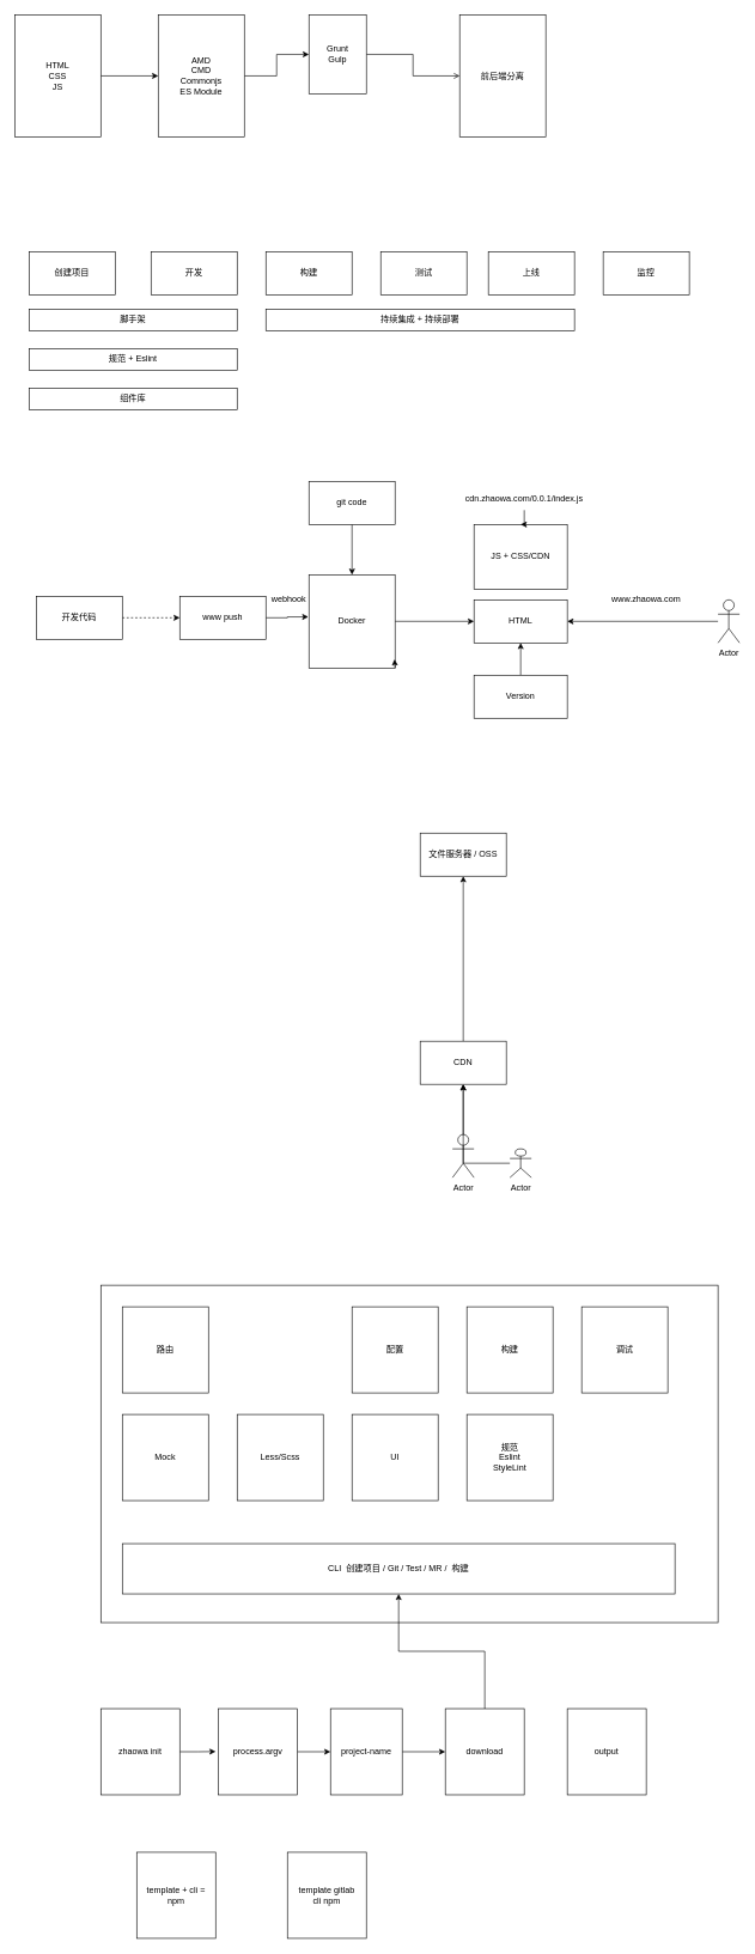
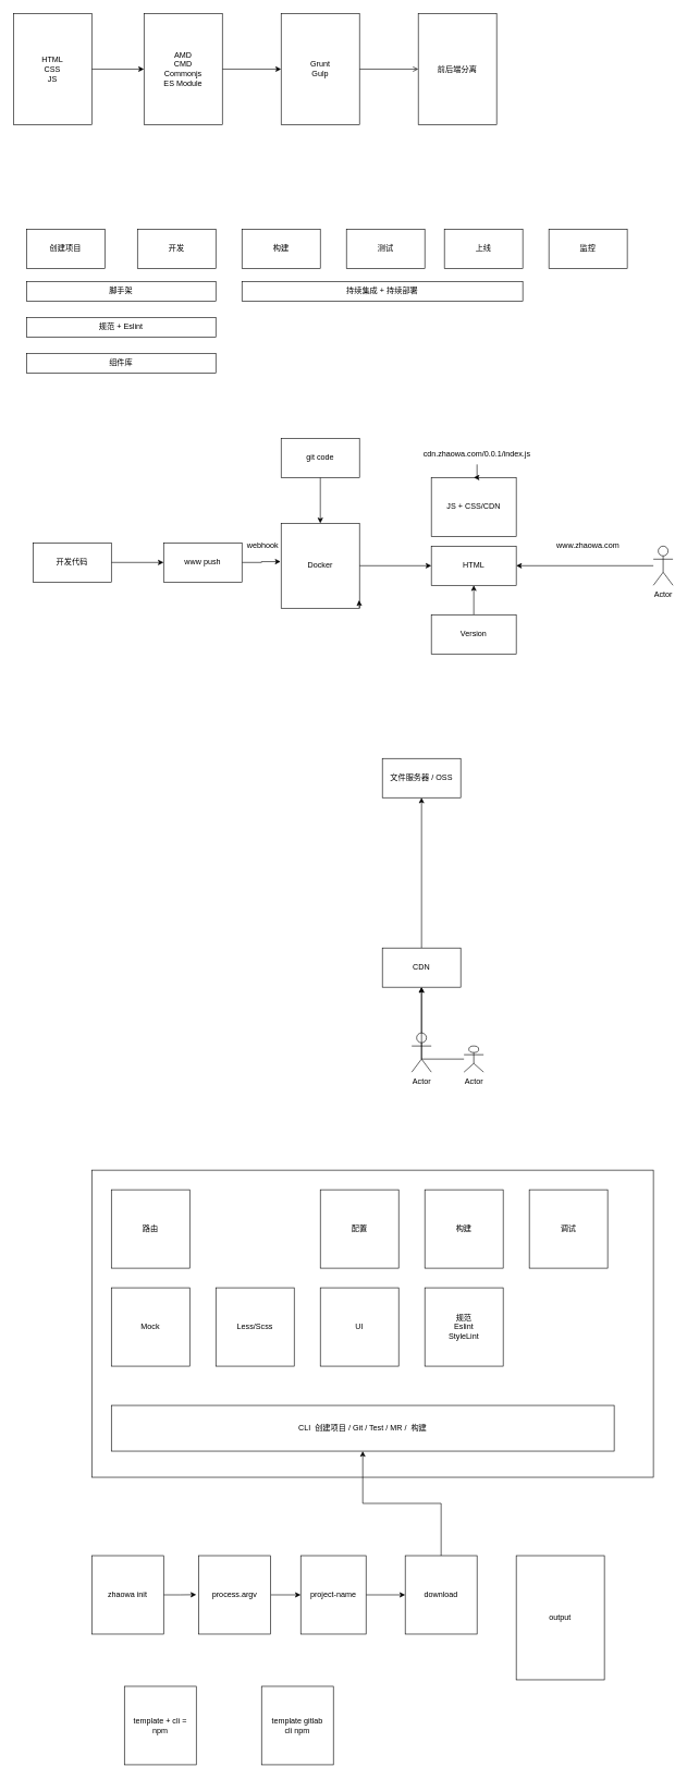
  <mxCell id="0" />
  <mxCell id="1" parent="0" />
  <mxCell id="2" style="edgeStyle=orthogonalEdgeStyle;rounded=0;orthogonalLoop=1;jettySize=auto;html=1;entryX=0;entryY=0.5;entryDx=0;entryDy=0;" edge="1" parent="1" source="3" target="5"><mxGeometry relative="1" as="geometry" /></mxCell>
  <mxCell id="3" value="HTML&lt;br&gt;CSS&lt;br&gt;JS" style="rounded=0;whiteSpace=wrap;html=1;" vertex="1" parent="1"><mxGeometry x="20" y="20" width="120" height="170" as="geometry" /></mxCell>
  <mxCell id="4" style="edgeStyle=orthogonalEdgeStyle;rounded=0;orthogonalLoop=1;jettySize=auto;html=1;exitX=1;exitY=0.5;exitDx=0;exitDy=0;entryX=0;entryY=0.5;entryDx=0;entryDy=0;" edge="1" parent="1" source="5" target="7"><mxGeometry relative="1" as="geometry" /></mxCell>
  <mxCell id="5" value="AMD&lt;br&gt;CMD&lt;br&gt;Commonjs&lt;br&gt;ES Module" style="rounded=0;whiteSpace=wrap;html=1;" vertex="1" parent="1"><mxGeometry x="220" y="20" width="120" height="170" as="geometry" /></mxCell>
  <mxCell id="6" style="edgeStyle=orthogonalEdgeStyle;rounded=0;orthogonalLoop=1;jettySize=auto;html=1;exitX=1;exitY=0.5;exitDx=0;exitDy=0;endArrow=open;" edge="1" parent="1" source="7" target="8"><mxGeometry relative="1" as="geometry" /></mxCell>
- <mxCell id="7" value="Grunt&lt;br&gt;Gulp" style="rounded=0;whiteSpace=wrap;html=1;" vertex="1" parent="1"><mxGeometry x="430" y="20" width="80" height="110" as="geometry" /></mxCell>
+ <mxCell id="7" value="Grunt&lt;br&gt;Gulp" style="rounded=0;whiteSpace=wrap;html=1;" vertex="1" parent="1"><mxGeometry x="430" y="20" width="120" height="170" as="geometry" /></mxCell>
  <mxCell id="8" value="前后端分离" style="rounded=0;whiteSpace=wrap;html=1;" vertex="1" parent="1"><mxGeometry x="640" y="20" width="120" height="170" as="geometry" /></mxCell>
  <mxCell id="9" value="创建项目" style="rounded=0;whiteSpace=wrap;html=1;" vertex="1" parent="1"><mxGeometry x="40" y="350" width="120" height="60" as="geometry" /></mxCell>
  <mxCell id="10" value="开发" style="rounded=0;whiteSpace=wrap;html=1;" vertex="1" parent="1"><mxGeometry x="210" y="350" width="120" height="60" as="geometry" /></mxCell>
  <mxCell id="11" value="构建" style="rounded=0;whiteSpace=wrap;html=1;" vertex="1" parent="1"><mxGeometry x="370" y="350" width="120" height="60" as="geometry" /></mxCell>
  <mxCell id="12" value="测试" style="rounded=0;whiteSpace=wrap;html=1;" vertex="1" parent="1"><mxGeometry x="530" y="350" width="120" height="60" as="geometry" /></mxCell>
  <mxCell id="13" value="上线" style="rounded=0;whiteSpace=wrap;html=1;" vertex="1" parent="1"><mxGeometry x="680" y="350" width="120" height="60" as="geometry" /></mxCell>
  <mxCell id="14" value="监控" style="rounded=0;whiteSpace=wrap;html=1;" vertex="1" parent="1"><mxGeometry x="840" y="350" width="120" height="60" as="geometry" /></mxCell>
  <mxCell id="15" value="脚手架" style="rounded=0;whiteSpace=wrap;html=1;" vertex="1" parent="1"><mxGeometry x="40" y="430" width="290" height="30" as="geometry" /></mxCell>
  <mxCell id="16" value="规范 + Eslint" style="rounded=0;whiteSpace=wrap;html=1;" vertex="1" parent="1"><mxGeometry x="40" y="485" width="290" height="30" as="geometry" /></mxCell>
  <mxCell id="17" value="组件库" style="rounded=0;whiteSpace=wrap;html=1;" vertex="1" parent="1"><mxGeometry x="40" y="540" width="290" height="30" as="geometry" /></mxCell>
  <mxCell id="18" value="持续集成 + 持续部署" style="rounded=0;whiteSpace=wrap;html=1;" vertex="1" parent="1"><mxGeometry x="370" y="430" width="430" height="30" as="geometry" /></mxCell>
  <mxCell id="19" style="edgeStyle=orthogonalEdgeStyle;rounded=0;orthogonalLoop=1;jettySize=auto;html=1;" edge="1" parent="1" source="20" target="31"><mxGeometry relative="1" as="geometry"><mxPoint x="650" y="865" as="targetPoint" /></mxGeometry></mxCell>
  <mxCell id="20" value="Docker" style="rounded=0;whiteSpace=wrap;html=1;" vertex="1" parent="1"><mxGeometry x="430" y="800" width="120" height="130" as="geometry" /></mxCell>
- <mxCell id="21" style="edgeStyle=orthogonalEdgeStyle;rounded=0;orthogonalLoop=1;jettySize=auto;html=1;exitX=1;exitY=0.5;exitDx=0;exitDy=0;entryX=0;entryY=0.5;entryDx=0;entryDy=0;dashed=1;" edge="1" parent="1" source="22" target="24"><mxGeometry relative="1" as="geometry" /></mxCell>
+ <mxCell id="21" style="edgeStyle=orthogonalEdgeStyle;rounded=0;orthogonalLoop=1;jettySize=auto;html=1;exitX=1;exitY=0.5;exitDx=0;exitDy=0;entryX=0;entryY=0.5;entryDx=0;entryDy=0;" edge="1" parent="1" source="22" target="24"><mxGeometry relative="1" as="geometry" /></mxCell>
  <mxCell id="22" value="开发代码" style="rounded=0;whiteSpace=wrap;html=1;" vertex="1" parent="1"><mxGeometry x="50" y="830" width="120" height="60" as="geometry" /></mxCell>
  <mxCell id="23" style="edgeStyle=orthogonalEdgeStyle;rounded=0;orthogonalLoop=1;jettySize=auto;html=1;entryX=-0.007;entryY=0.452;entryDx=0;entryDy=0;entryPerimeter=0;" edge="1" parent="1" source="24" target="20"><mxGeometry relative="1" as="geometry" /></mxCell>
  <mxCell id="24" value="www push" style="rounded=0;whiteSpace=wrap;html=1;" vertex="1" parent="1"><mxGeometry x="250" y="830" width="120" height="60" as="geometry" /></mxCell>
  <mxCell id="25" style="edgeStyle=orthogonalEdgeStyle;rounded=0;orthogonalLoop=1;jettySize=auto;html=1;exitX=1;exitY=1;exitDx=0;exitDy=0;entryX=0.993;entryY=0.907;entryDx=0;entryDy=0;entryPerimeter=0;" edge="1" parent="1" source="20" target="20"><mxGeometry relative="1" as="geometry" /></mxCell>
  <mxCell id="26" style="edgeStyle=orthogonalEdgeStyle;rounded=0;orthogonalLoop=1;jettySize=auto;html=1;entryX=1;entryY=0.5;entryDx=0;entryDy=0;" edge="1" parent="1" source="27" target="31"><mxGeometry relative="1" as="geometry" /></mxCell>
  <mxCell id="27" value="Actor" style="shape=umlActor;verticalLabelPosition=bottom;verticalAlign=top;html=1;outlineConnect=0;" vertex="1" parent="1"><mxGeometry x="1000" y="835" width="30" height="60" as="geometry" /></mxCell>
  <mxCell id="28" value="JS + CSS/CDN" style="rounded=0;whiteSpace=wrap;html=1;" vertex="1" parent="1"><mxGeometry x="660" y="730" width="130" height="90" as="geometry" /></mxCell>
  <mxCell id="29" value="" style="edgeStyle=orthogonalEdgeStyle;rounded=0;orthogonalLoop=1;jettySize=auto;html=1;" edge="1" parent="1" source="30" target="28"><mxGeometry relative="1" as="geometry" /></mxCell>
  <mxCell id="30" value="cdn.zhaowa.com/0.0.1/index.js" style="text;html=1;strokeColor=none;fillColor=none;align=center;verticalAlign=middle;whiteSpace=wrap;rounded=0;" vertex="1" parent="1"><mxGeometry x="700" y="680" width="60" height="30" as="geometry" /></mxCell>
  <mxCell id="31" value="HTML" style="rounded=0;whiteSpace=wrap;html=1;" vertex="1" parent="1"><mxGeometry x="660" y="835" width="130" height="60" as="geometry" /></mxCell>
  <mxCell id="32" value="www.zhaowa.com" style="text;html=1;strokeColor=none;fillColor=none;align=center;verticalAlign=middle;whiteSpace=wrap;rounded=0;" vertex="1" parent="1"><mxGeometry x="870" y="820" width="60" height="30" as="geometry" /></mxCell>
  <mxCell id="33" style="edgeStyle=orthogonalEdgeStyle;rounded=0;orthogonalLoop=1;jettySize=auto;html=1;entryX=0.5;entryY=1;entryDx=0;entryDy=0;" edge="1" parent="1" source="34" target="31"><mxGeometry relative="1" as="geometry" /></mxCell>
  <mxCell id="34" value="Version" style="rounded=0;whiteSpace=wrap;html=1;" vertex="1" parent="1"><mxGeometry x="660" y="940" width="130" height="60" as="geometry" /></mxCell>
  <mxCell id="35" style="edgeStyle=orthogonalEdgeStyle;rounded=0;orthogonalLoop=1;jettySize=auto;html=1;entryX=0.5;entryY=0;entryDx=0;entryDy=0;" edge="1" parent="1" source="36" target="20"><mxGeometry relative="1" as="geometry" /></mxCell>
  <mxCell id="36" value="git code" style="rounded=0;whiteSpace=wrap;html=1;" vertex="1" parent="1"><mxGeometry x="430" y="670" width="120" height="60" as="geometry" /></mxCell>
  <mxCell id="37" value="webhook" style="text;html=1;strokeColor=none;fillColor=none;align=center;verticalAlign=middle;whiteSpace=wrap;rounded=0;" vertex="1" parent="1"><mxGeometry x="370" y="820" width="64" height="30" as="geometry" /></mxCell>
  <mxCell id="38" style="edgeStyle=orthogonalEdgeStyle;rounded=0;orthogonalLoop=1;jettySize=auto;html=1;entryX=0.5;entryY=1;entryDx=0;entryDy=0;" edge="1" parent="1" source="39" target="42"><mxGeometry relative="1" as="geometry" /></mxCell>
  <mxCell id="39" value="Actor" style="shape=umlActor;verticalLabelPosition=bottom;verticalAlign=top;html=1;outlineConnect=0;" vertex="1" parent="1"><mxGeometry x="630" y="1580" width="30" height="60" as="geometry" /></mxCell>
  <mxCell id="40" value="文件服务器 / OSS" style="rounded=0;whiteSpace=wrap;html=1;" vertex="1" parent="1"><mxGeometry x="585" y="1160" width="120" height="60" as="geometry" /></mxCell>
  <mxCell id="41" style="edgeStyle=orthogonalEdgeStyle;rounded=0;orthogonalLoop=1;jettySize=auto;html=1;entryX=0.5;entryY=1;entryDx=0;entryDy=0;" edge="1" parent="1" source="42" target="40"><mxGeometry relative="1" as="geometry" /></mxCell>
  <mxCell id="42" value="CDN" style="rounded=0;whiteSpace=wrap;html=1;" vertex="1" parent="1"><mxGeometry x="585" y="1450" width="120" height="60" as="geometry" /></mxCell>
  <mxCell id="43" style="edgeStyle=orthogonalEdgeStyle;rounded=0;orthogonalLoop=1;jettySize=auto;html=1;entryX=0.5;entryY=1;entryDx=0;entryDy=0;" edge="1" parent="1" source="44" target="42"><mxGeometry relative="1" as="geometry" /></mxCell>
  <mxCell id="44" value="Actor" style="shape=umlActor;verticalLabelPosition=bottom;verticalAlign=top;html=1;outlineConnect=0;" vertex="1" parent="1"><mxGeometry x="710" y="1600" width="30" height="40" as="geometry" /></mxCell>
  <mxCell id="45" value="" style="rounded=0;whiteSpace=wrap;html=1;" vertex="1" parent="1"><mxGeometry x="140" y="1790" width="860" height="470" as="geometry" /></mxCell>
  <mxCell id="46" value="路由" style="rounded=0;whiteSpace=wrap;html=1;" vertex="1" parent="1"><mxGeometry x="170" y="1820" width="120" height="120" as="geometry" /></mxCell>
  <mxCell id="47" value="配置" style="rounded=0;whiteSpace=wrap;html=1;" vertex="1" parent="1"><mxGeometry x="490" y="1820" width="120" height="120" as="geometry" /></mxCell>
  <mxCell id="48" value="构建" style="rounded=0;whiteSpace=wrap;html=1;" vertex="1" parent="1"><mxGeometry x="650" y="1820" width="120" height="120" as="geometry" /></mxCell>
  <mxCell id="49" value="调试" style="rounded=0;whiteSpace=wrap;html=1;" vertex="1" parent="1"><mxGeometry x="810" y="1820" width="120" height="120" as="geometry" /></mxCell>
  <mxCell id="50" value="Mock" style="rounded=0;whiteSpace=wrap;html=1;" vertex="1" parent="1"><mxGeometry x="170" y="1970" width="120" height="120" as="geometry" /></mxCell>
  <mxCell id="51" value="Less/Scss" style="rounded=0;whiteSpace=wrap;html=1;" vertex="1" parent="1"><mxGeometry x="330" y="1970" width="120" height="120" as="geometry" /></mxCell>
  <mxCell id="52" value="UI" style="rounded=0;whiteSpace=wrap;html=1;" vertex="1" parent="1"><mxGeometry x="490" y="1970" width="120" height="120" as="geometry" /></mxCell>
  <mxCell id="53" value="规范&lt;br&gt;Eslint&lt;br&gt;StyleLint" style="rounded=0;whiteSpace=wrap;html=1;" vertex="1" parent="1"><mxGeometry x="650" y="1970" width="120" height="120" as="geometry" /></mxCell>
  <mxCell id="54" value="CLI&amp;nbsp; 创建项目 / Git / Test / MR /&amp;nbsp; 构建" style="rounded=0;whiteSpace=wrap;html=1;" vertex="1" parent="1"><mxGeometry x="170" y="2150" width="770" height="70" as="geometry" /></mxCell>
  <mxCell id="55" style="edgeStyle=orthogonalEdgeStyle;rounded=0;orthogonalLoop=1;jettySize=auto;html=1;exitX=1;exitY=0.5;exitDx=0;exitDy=0;" edge="1" parent="1" source="56"><mxGeometry relative="1" as="geometry"><mxPoint x="300" y="2439.737" as="targetPoint" /></mxGeometry></mxCell>
  <mxCell id="56" value="zhaowa init" style="rounded=0;whiteSpace=wrap;html=1;" vertex="1" parent="1"><mxGeometry x="140" y="2380" width="110" height="120" as="geometry" /></mxCell>
  <mxCell id="57" style="edgeStyle=orthogonalEdgeStyle;rounded=0;orthogonalLoop=1;jettySize=auto;html=1;exitX=1;exitY=0.5;exitDx=0;exitDy=0;" edge="1" parent="1" source="58" target="60"><mxGeometry relative="1" as="geometry" /></mxCell>
  <mxCell id="58" value="process.argv" style="rounded=0;whiteSpace=wrap;html=1;" vertex="1" parent="1"><mxGeometry x="304" y="2380" width="110" height="120" as="geometry" /></mxCell>
  <mxCell id="59" style="edgeStyle=orthogonalEdgeStyle;rounded=0;orthogonalLoop=1;jettySize=auto;html=1;entryX=0;entryY=0.5;entryDx=0;entryDy=0;" edge="1" parent="1" source="60" target="62"><mxGeometry relative="1" as="geometry" /></mxCell>
  <mxCell id="60" value="project-name" style="rounded=0;whiteSpace=wrap;html=1;" vertex="1" parent="1"><mxGeometry x="460" y="2380" width="100" height="120" as="geometry" /></mxCell>
  <mxCell id="61" style="edgeStyle=orthogonalEdgeStyle;rounded=0;orthogonalLoop=1;jettySize=auto;html=1;" edge="1" parent="1" source="62" target="54"><mxGeometry relative="1" as="geometry" /></mxCell>
  <mxCell id="62" value="download" style="rounded=0;whiteSpace=wrap;html=1;" vertex="1" parent="1"><mxGeometry x="620" y="2380" width="110" height="120" as="geometry" /></mxCell>
  <mxCell id="63" value="template + cli = npm" style="rounded=0;whiteSpace=wrap;html=1;" vertex="1" parent="1"><mxGeometry x="190" y="2580" width="110" height="120" as="geometry" /></mxCell>
  <mxCell id="64" value="template gitlab&lt;br&gt;cli npm" style="rounded=0;whiteSpace=wrap;html=1;" vertex="1" parent="1"><mxGeometry x="400" y="2580" width="110" height="120" as="geometry" /></mxCell>
- <mxCell id="65" value="output" style="rounded=0;whiteSpace=wrap;html=1;" vertex="1" parent="1"><mxGeometry x="790" y="2380" width="110" height="120" as="geometry" /></mxCell>
+ <mxCell id="65" value="output" style="rounded=0;whiteSpace=wrap;html=1;" vertex="1" parent="1"><mxGeometry x="790" y="2380" width="135" height="190" as="geometry" /></mxCell>
